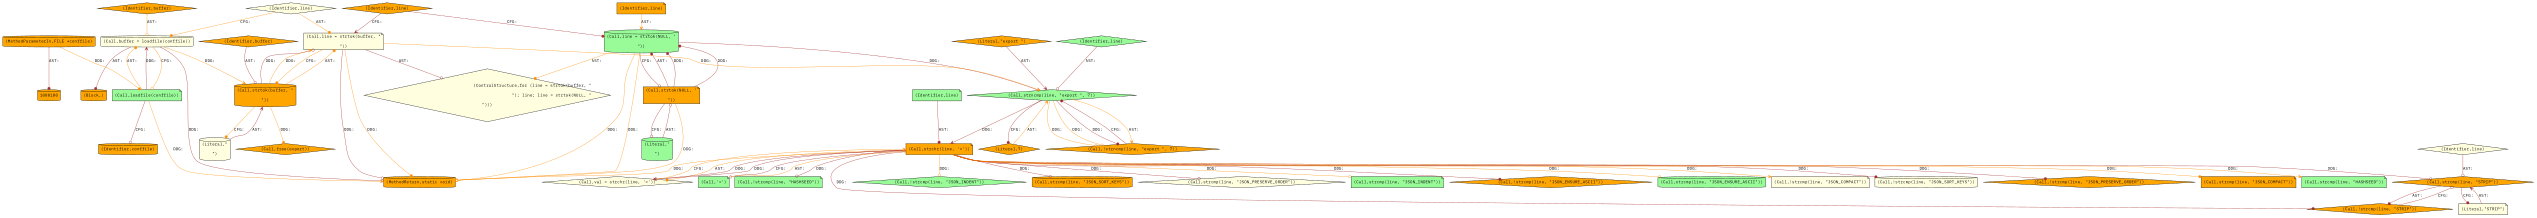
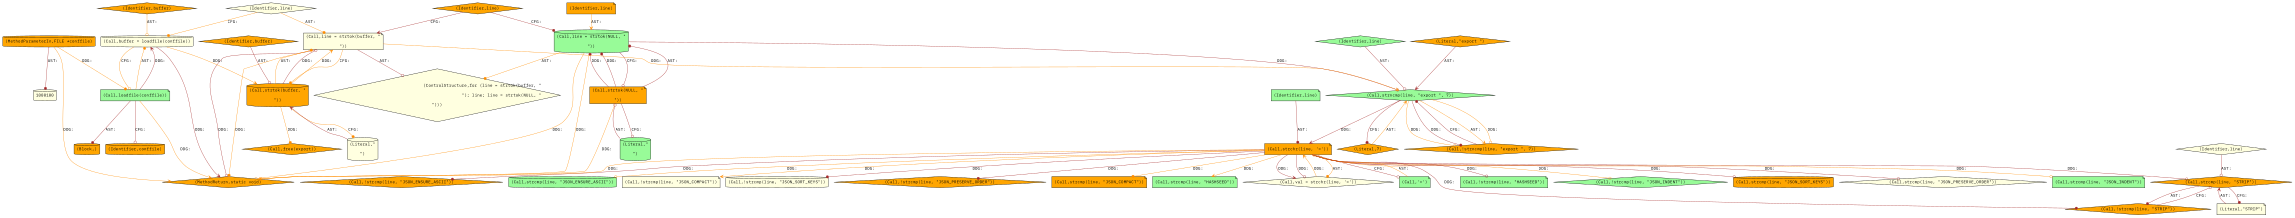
  digraph {
    fontname="IBM Plex Mono"
    node [fillcolor=orange fontname="IBM Plex Mono" shape=diamond style=filled]
    edge [arrowhead=odot color=brown fontname="IBM Plex Mono"]
    n1 [label="(Call,strcmp(line, \"STRIP\"))"]
    n2 [label="(Call,!strcmp(line, \"STRIP\"))"]
    n3 [fillcolor=lightyellow label="(Literal,\"STRIP\")" shape=note]
    n4 [label="(Call,strchr(line, '='))" shape=note]
    n5 [fillcolor=palegreen label="(Call,!strcmp(line, \"JSON_INDENT\"))"]
    n6 [label="(Call,strcmp(line, \"JSON_SORT_KEYS\"))" shape=cylinder]
    n7 [fillcolor=lightyellow label="(Call,strcmp(line, \"JSON_PRESERVE_ORDER\"))"]
    n8 [fillcolor=palegreen label="(Call,strcmp(line, \"JSON_INDENT\"))" shape=note]
    n9 [label="(Call,!strcmp(line, \"JSON_ENSURE_ASCII\"))"]
    n10 [fillcolor=palegreen label="(Call,strcmp(line, \"JSON_ENSURE_ASCII\"))" shape=cylinder]
    n11 [fillcolor=lightyellow label="(Call,!strcmp(line, \"JSON_COMPACT\"))" shape=note]
    n12 [fillcolor=lightyellow label="(Call,!strcmp(line, \"JSON_SORT_KEYS\"))" shape=cylinder]
-   n13 [label="(MethodReturn,static void)" shape=cylinder]
+   n13 [label="(MethodReturn,static void)"]
    n14 [label="(Call,!strcmp(line, \"JSON_PRESERVE_ORDER\"))"]
    n15 [label="(Call,strcmp(line, \"JSON_COMPACT\"))" shape=note]
    n16 [fillcolor=palegreen label="(Call,strcmp(line, \"HASHSEED\"))" shape=note]
    n17 [fillcolor=lightyellow label="(Call,val = strchr(line, '='))"]
    n18 [fillcolor=palegreen label="(Call,'=')" shape=note]
    n19 [fillcolor=palegreen label="(Call,!strcmp(line, \"HASHSEED\"))" shape=note]
    n20 [fillcolor=palegreen label="(Call,strncmp(line, \"export \", 7))"]
    n21 [label="(Literal,7)"]
    n22 [label="(Call,!strncmp(line, \"export \", 7))"]
    n23 [fillcolor=palegreen label="(Call,line = strtok(NULL, \"\r\n\"))" shape=cylinder]
    n24 [label="(Call,strtok(NULL, \"\r\n\"))" shape=note]
    n25 [fillcolor=lightyellow label="(ControlStructure,for (line = strtok(buffer, \"\r\n\"); line; line = strtok(NULL, \"\r\n\")))"]
    n26 [fillcolor=palegreen label="(Literal,\"\r\n\")" shape=cylinder]
    n27 [fillcolor=lightyellow label="(Call,line = strtok(buffer, \"\r\n\"))" shape=note]
    n28 [label="(Call,strtok(buffer, \"\r\n\"))" shape=cylinder]
    n29 [label="(Call,free(export))"]
    n30 [fillcolor=lightyellow label="(Literal,\"\r\n\")" shape=cylinder]
    n31 [fillcolor=lightyellow label="(Call,buffer = loadfile(conffile))" shape=cylinder]
    n32 [fillcolor=palegreen label="(Call,loadfile(conffile))" shape=note]
    n33 [label="(Block,)" shape=cylinder]
    n34 [label="(Identifier,conffile)" shape=cylinder]
    n35 [label="(MethodParameterIn,FILE *conffile)" shape=cylinder]
-   1000100 [shape=cylinder]
+   1000100 [fillcolor=lightyellow shape=cylinder]
    n37 [fillcolor=lightyellow label="(Identifier,line)"]
    n38 [fillcolor=lightyellow label="(Identifier,line)"]
    n39 [label="(Identifier,buffer)"]
    n40 [label="(Identifier,line)"]
    n41 [label="(Literal,\"export \")"]
    n42 [label="(Identifier,line)" shape=note]
    n43 [label="(Identifier,buffer)"]
    n44 [fillcolor=palegreen label="(Identifier,line)" shape=note]
    n45 [fillcolor=palegreen label="(Identifier,line)"]
    n1 -> n2 [arrowhead=dot label="AST: "]
    n1 -> n3 [arrowhead=dot label="CFG: "]
    n2 -> n1 [label="CFG: "]
    n3 -> n1 [arrowhead=vee label="AST: "]
    n4 -> n1 [label="DDG: "]
    n4 -> n2 [arrowhead=dot label="DDG: "]
    n4 -> n5 [color=darkorange label="DDG: "]
    n4 -> n6 [label="DDG: "]
    n4 -> n7 [label="DDG: "]
    n4 -> n8 [color=darkorange label="DDG: "]
    n4 -> n9 [arrowhead=dot label="DDG: "]
    n4 -> n10 [color=darkorange label="DDG: "]
    n4 -> n11 [arrowhead=vee color=darkorange label="DDG: "]
    n4 -> n12 [arrowhead=dot label="DDG: "]
-   n4 -> n13 [color=darkorange label="DDG: "]
+   n4 -> n13 [arrowhead=vee color=darkorange label="DDG: "]
    n4 -> n14 [arrowhead=dot label="DDG: "]
    n4 -> n15 [arrowhead=dot color=darkorange label="DDG: "]
    n4 -> n16 [arrowhead=vee color=darkorange label="DDG: "]
    n4 -> n17 [arrowhead=dot color=darkorange label="AST: "]
    n4 -> n17 [arrowhead=vee label="DDG: "]
    n4 -> n17 [label="DDG: "]
    n4 -> n18 [label="CFG: "]
    n4 -> n19 [label="DDG: "]
-   n17 -> n4 [arrowhead=vee color=darkorange label="CFG: "]
+   n17 -> n4 [arrowhead=vee color=darkorange label="DDG: "]
    n18 -> n4 [color=darkorange label="AST: "]
    n20 -> n4 [arrowhead=vee label="DDG: "]
    n20 -> n21 [arrowhead=dot label="CFG: "]
    n20 -> n22 [arrowhead=vee color=darkorange label="AST: "]
    n20 -> n22 [color=darkorange label="DDG: "]
    n20 -> n22 [color=darkorange label="DDG: "]
    n20 -> n22 [arrowhead=dot label="DDG: "]
    n21 -> n20 [arrowhead=vee color=darkorange label="AST: "]
    n22 -> n20 [arrowhead=dot label="CFG: "]
    n23 -> n13 [color=darkorange label="DDG: "]
    n23 -> n13 [color=darkorange label="DDG: "]
    n23 -> n20 [label="DDG: "]
    n23 -> n24 [label="CFG: "]
    n23 -> n25 [arrowhead=dot color=darkorange label="AST: "]
    n24 -> n13 [color=darkorange label="DDG: "]
    n24 -> n23 [arrowhead=dot label="AST: "]
    n24 -> n23 [arrowhead=dot label="DDG: "]
    n24 -> n23 [arrowhead=dot label="DDG: "]
    n24 -> n26 [label="CFG: "]
    n26 -> n24 [label="AST: "]
    n27 -> n13 [label="DDG: "]
    n27 -> n13 [arrowhead=dot color=darkorange label="DDG: "]
    n27 -> n20 [arrowhead=vee color=darkorange label="DDG: "]
    n27 -> n25 [label="AST: "]
    n27 -> n28 [arrowhead=dot color=darkorange label="CFG: "]
    n28 -> n27 [arrowhead=dot color=darkorange label="AST: "]
    n28 -> n27 [label="DDG: "]
    n28 -> n27 [arrowhead=vee color=darkorange label="DDG: "]
    n28 -> n29 [arrowhead=dot color=darkorange label="DDG: "]
    n28 -> n30 [arrowhead=dot color=darkorange label="CFG: "]
    n30 -> n28 [arrowhead=vee label="AST: "]
-   n31 -> n13 [label="DDG: "]
+   n31 -> n13 [arrowhead=vee label="DDG: "]
    n31 -> n28 [arrowhead=vee color=darkorange label="DDG: "]
    n31 -> n32 [color=darkorange label="CFG: "]
-   n31 -> n33 [arrowhead=dot label="AST: "]
+   n32 -> n33 [arrowhead=dot label="AST: "]
    n32 -> n13 [arrowhead=vee color=darkorange label="DDG: "]
    n32 -> n31 [arrowhead=dot color=darkorange label="AST: "]
    n32 -> n31 [arrowhead=vee label="DDG: "]
    n32 -> n34 [label="CFG: "]
+   n35 -> n13 [arrowhead=vee color=darkorange label="DDG: "]
    n35 -> n32 [arrowhead=dot color=darkorange label="DDG: "]
    n35 -> 1000100 [arrowhead=dot label="AST: "]
    n37 -> n1 [label="AST: "]
    n38 -> n27 [arrowhead=dot color=darkorange label="AST: "]
    n38 -> n31 [arrowhead=dot color=darkorange label="CFG: "]
    n39 -> n31 [color=darkorange label="AST: "]
    n40 -> n23 [arrowhead=dot label="CFG: "]
    n40 -> n27 [arrowhead=vee label="CFG: "]
    n41 -> n20 [arrowhead=vee label="AST: "]
    n42 -> n23 [arrowhead=vee color=darkorange label="AST: "]
    n43 -> n28 [label="AST: "]
    n44 -> n4 [arrowhead=dot label="AST: "]
    n45 -> n20 [label="AST: "]
  }
